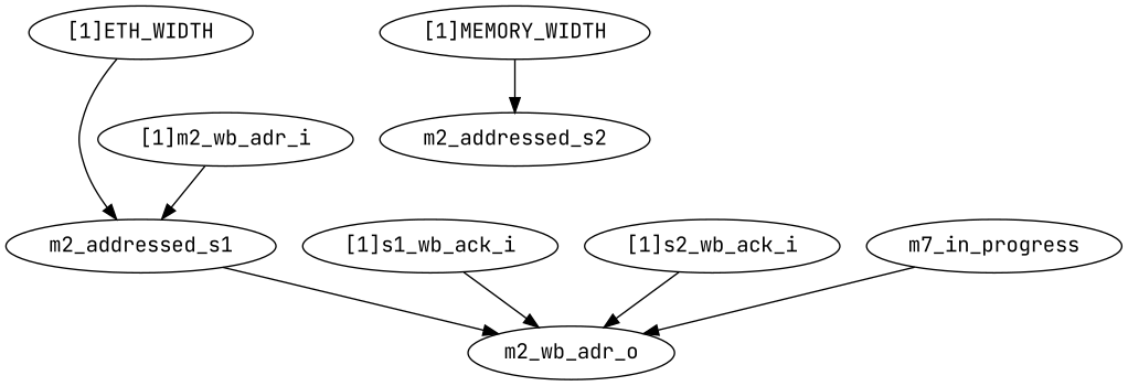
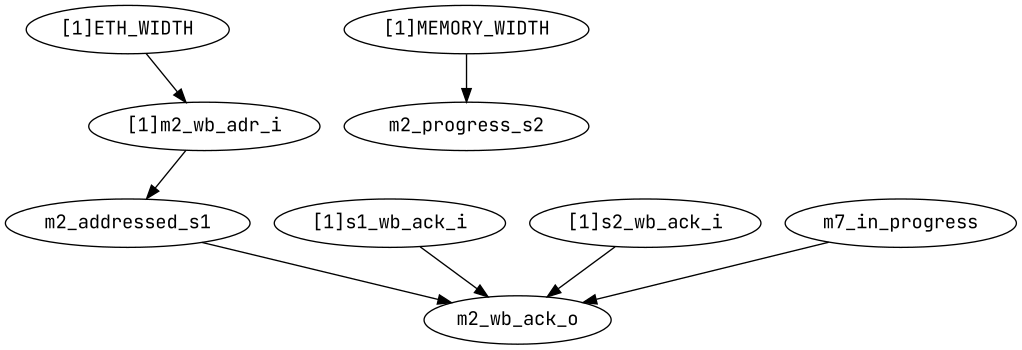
  strict digraph {
    fontname="JetBrains Mono"
    node [complexity=1 fontname="JetBrains Mono" importance=0.0492058805746 rank=0.00702941151065]
    edge [fontname="JetBrains Mono"]
-   m2_wb_ack_o [complexity=0 importance=0.01827198647 rank=0.0 label=m2_wb_adr_o]
-   m2_addressed_s2 [importance=0.0361811054907 rank=0.0361811054907]
+   m2_wb_ack_o [complexity=0 importance=0.01827198647 rank=0.0]
+   m2_addressed_s2 [importance=0.0361811054907 rank=0.0361811054907 label=m2_progress_s2]
    "[1]MEMORY_WIDTH" [complexity=7]
    m2_addressed_s1 [importance=0.0544530919606 rank=0.0544530919606]
    "[1]m2_wb_adr_i" [complexity=7]
    "[1]ETH_WIDTH" [complexity=7 importance=0.0674778670445 rank=0.00963969529207]
    "[1]s1_wb_ack_i" [complexity=2 importance=0.0312967615538 rank=0.0156483807769]
    "[1]s2_wb_ack_i" [complexity=2 importance=0.0312967615538 rank=0.0156483807769]
    n9 [importance=0.0764048397157 label=m7_in_progress rank=0.0764048397157]
    "[1]MEMORY_WIDTH" -> m2_addressed_s2
    m2_addressed_s1 -> m2_wb_ack_o
    "[1]m2_wb_adr_i" -> m2_addressed_s1
-   "[1]ETH_WIDTH" -> m2_addressed_s1
+   "[1]ETH_WIDTH" -> "[1]m2_wb_adr_i"
    "[1]s1_wb_ack_i" -> m2_wb_ack_o
    "[1]s2_wb_ack_i" -> m2_wb_ack_o
    n9 -> m2_wb_ack_o
  }
